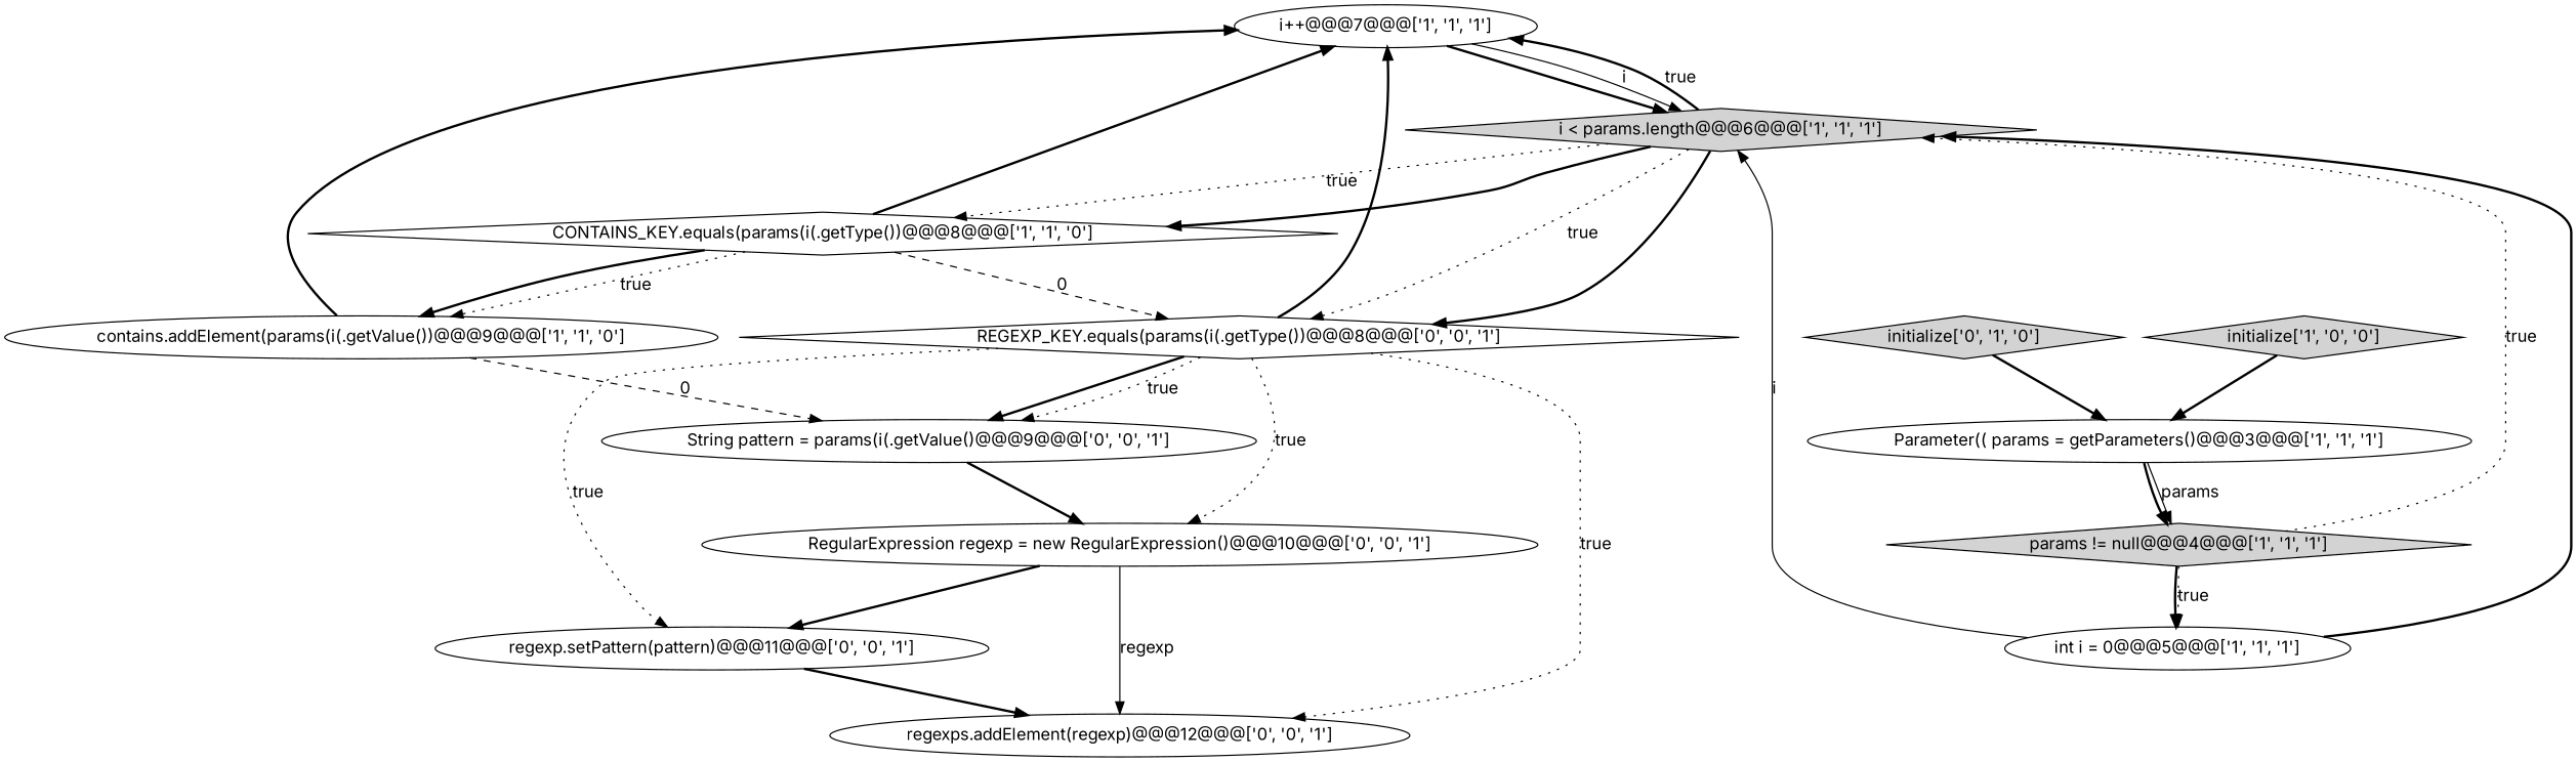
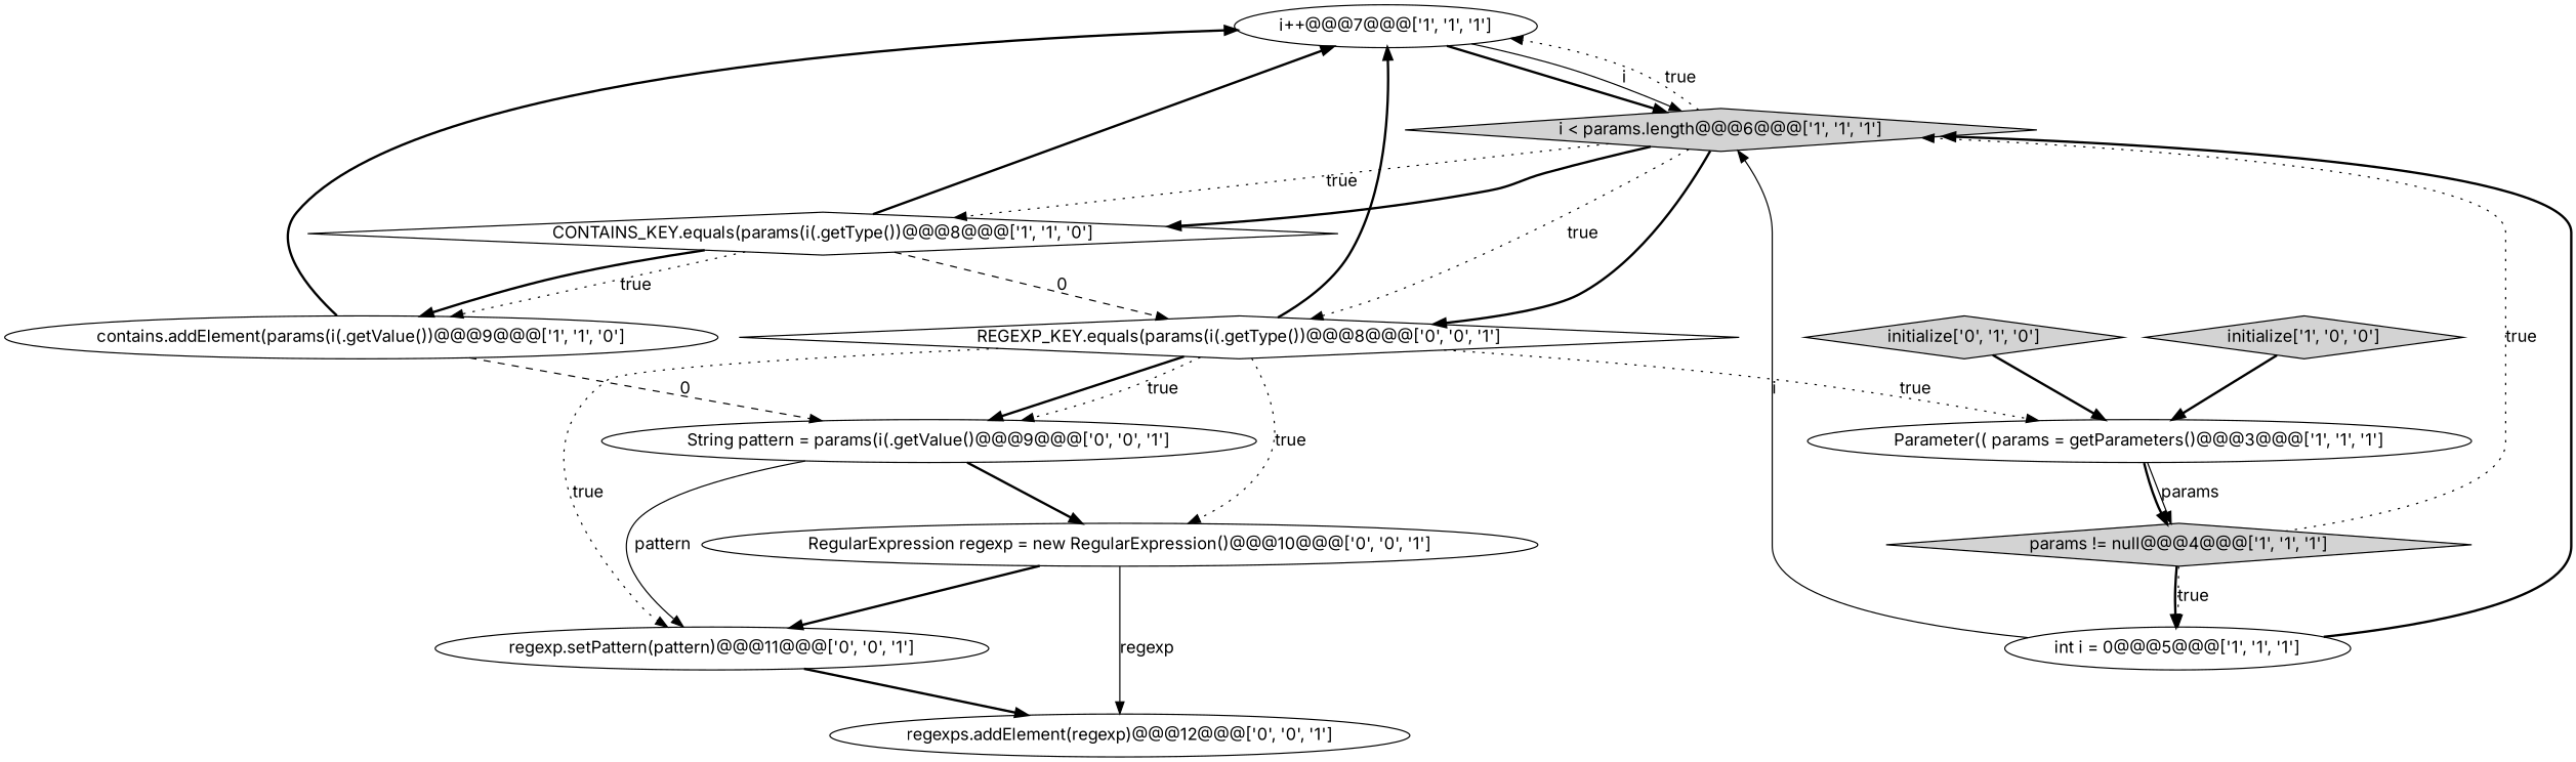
  digraph {
    fontname=Inter
    node [fillcolor=white fontname=Inter shape=ellipse style=filled]
    edge [fontname=Inter style=bold]
    n1 [label="i++@@@7@@@['1', '1', '1']"]
    n2 [fillcolor=lightgray label="i < params.length@@@6@@@['1', '1', '1']" shape=diamond]
    n3 [label="REGEXP_KEY.equals(params(i(.getType())@@@8@@@['0', '0', '1']" shape=diamond]
    n4 [label="CONTAINS_KEY.equals(params(i(.getType())@@@8@@@['1', '1', '0']" shape=diamond]
    n5 [fillcolor=lightgray label="params != null@@@4@@@['1', '1', '1']" shape=diamond]
    n6 [label="int i = 0@@@5@@@['1', '1', '1']"]
    n7 [label="regexps.addElement(regexp)@@@12@@@['0', '0', '1']"]
    n8 [fillcolor=lightgray label="initialize['1', '0', '0']" shape=diamond]
    n9 [label="Parameter(( params = getParameters()@@@3@@@['1', '1', '1']"]
    n10 [fillcolor=lightgray label="initialize['0', '1', '0']" shape=diamond]
    n11 [label="String pattern = params(i(.getValue()@@@9@@@['0', '0', '1']"]
    n12 [label="regexp.setPattern(pattern)@@@11@@@['0', '0', '1']"]
    n13 [label="RegularExpression regexp = new RegularExpression()@@@10@@@['0', '0', '1']"]
    n14 [label="contains.addElement(params(i(.getValue())@@@9@@@['1', '1', '0']"]
    n1 -> n2
    n1 -> n2 [label=i style=solid]
-   n2 -> n1 [label=true]
+   n2 -> n1 [label=true style=dotted]
    n2 -> n3
    n2 -> n3 [label=true style=dotted]
    n2 -> n4
    n2 -> n4 [label=true style=dotted]
    n3 -> n1
-   n3 -> n7 [label=true style=dotted]
+   n3 -> n9 [label=true style=dotted]
    n3 -> n11
    n3 -> n11 [label=true style=dotted]
    n3 -> n12 [label=true style=dotted]
    n3 -> n13 [label=true style=dotted]
    n4 -> n1
    n4 -> n3 [label=0 style=dashed]
    n4 -> n14 [label=true style=dotted]
    n4 -> n14
    n5 -> n2 [label=true style=dotted]
    n5 -> n6
    n5 -> n6 [label=true style=dotted]
    n6 -> n2 [label=i style=solid]
    n6 -> n2
    n8 -> n9
    n9 -> n5
    n9 -> n5 [label=params style=solid]
    n10 -> n9
+   n11 -> n12 [label=pattern style=solid]
    n11 -> n13
    n12 -> n7
    n13 -> n7 [label=regexp style=solid]
    n13 -> n12
    n14 -> n1
    n14 -> n11 [label=0 style=dashed]
  }
